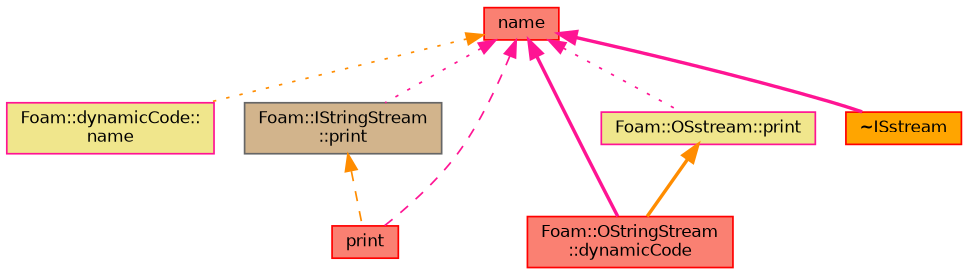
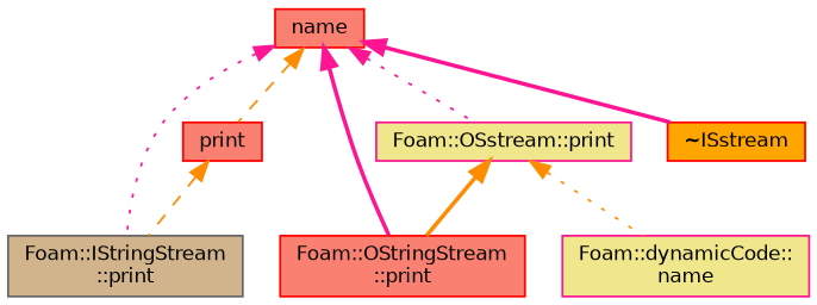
  digraph {
    rankdir=TB
    node [color=red fillcolor=salmon fontname=Helvetica fontsize=10 shape=record style=filled]
    edge [color=darkorange dir=back fontname=Helvetica fontsize=10 labelfontname=Helvetica labelfontsize=10 style=dotted]
    n1 [fontcolor=black height=0.2 label=name width=0.4]
    n2 [color=deeppink fillcolor=khaki height=0.2 label="Foam::dynamicCode::\lname" width=0.4]
    n3 [color=gray40 fillcolor=tan height=0.2 label="Foam::IStringStream\l::print" width=0.4]
-   n4 [height=0.2 label="Foam::OStringStream\l::dynamicCode" width=0.4]
+   n4 [height=0.2 label="Foam::OStringStream\l::print" width=0.4]
    n5 [height=0.2 label=print width=0.4]
    n6 [color=deeppink fillcolor=khaki height=0.2 label="Foam::OSstream::print" width=0.4]
    n7 [fillcolor=orange height=0.2 label="~ISstream" width=0.4]
-   n1 -> n2
+   n6 -> n2
    n1 -> n3 [color=deeppink]
    n1 -> n4 [color=deeppink style=bold]
-   n1 -> n5 [color=deeppink style=dashed]
+   n1 -> n5 [style=dashed]
    n1 -> n6 [color=deeppink]
    n1 -> n7 [color=deeppink style=bold]
-   n3 -> n5 [style=dashed]
+   n5 -> n3 [style=dashed]
    n6 -> n4 [style=bold]
  }
